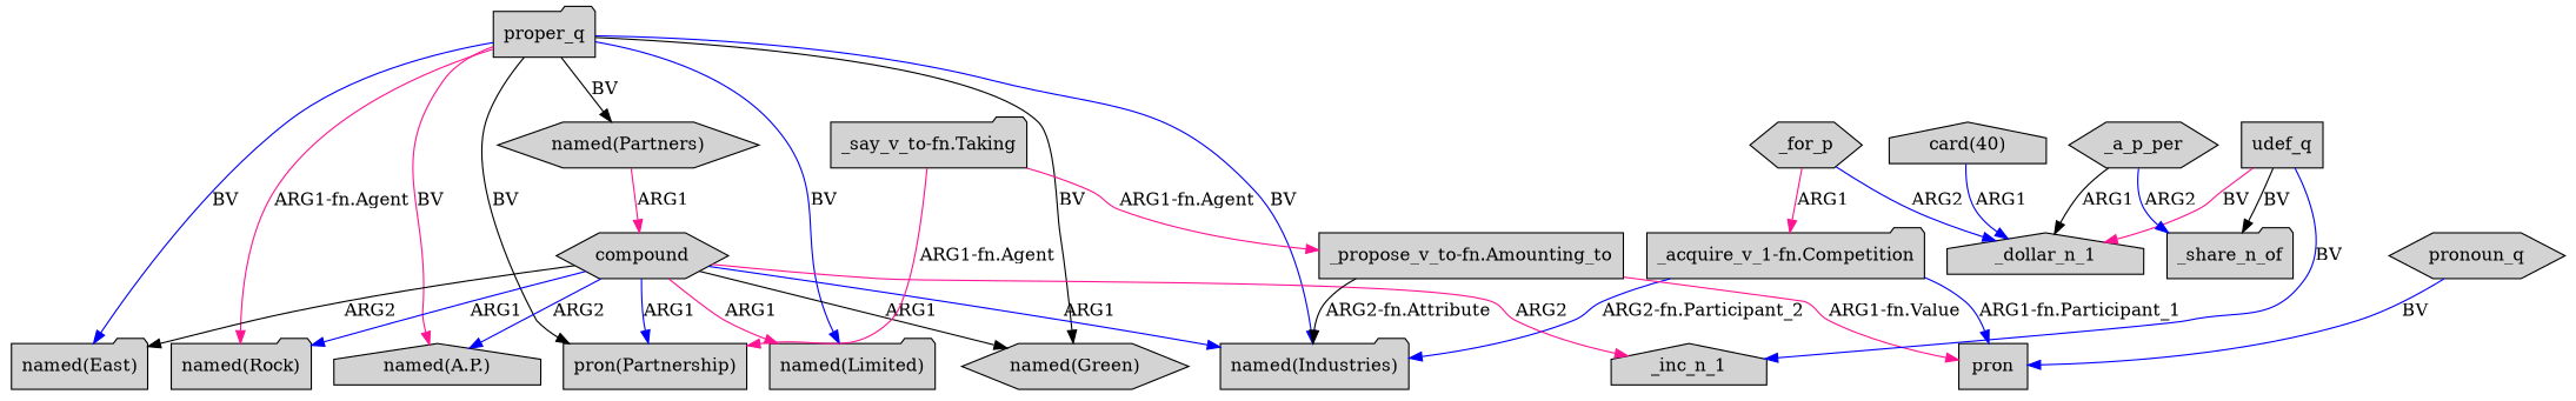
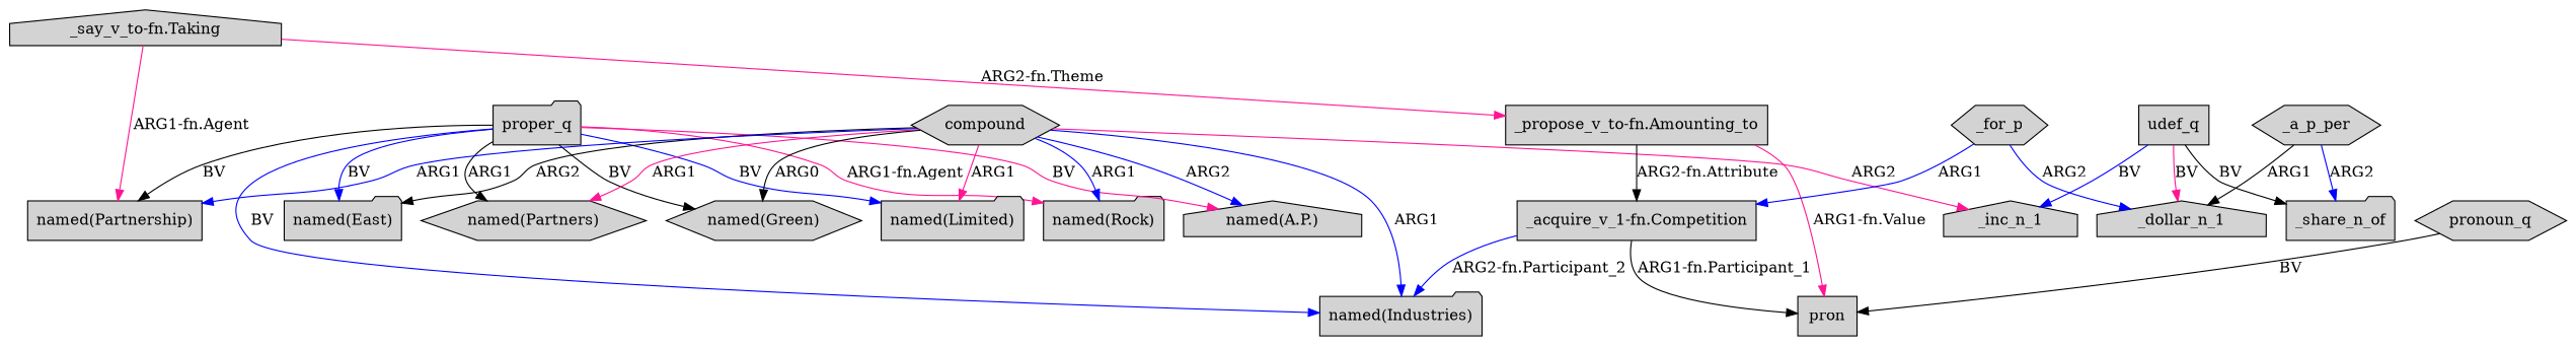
  digraph {
    node [shape=folder style=filled]
    edge [color=blue]
    proper_q
    "named(Industries)"
    "named(East)"
-   "named(Partnership)" [shape=box label="pron(Partnership)"]
+   "named(Partnership)" [shape=box]
    "named(Rock)"
    "named(A.P.)" [shape=house]
    "named(Partners)" [shape=hexagon]
    "named(Green)" [shape=hexagon]
    "named(Limited)"
-   "_acquire_v_1-fn.Competition"
+   "_acquire_v_1-fn.Competition" [shape=box]
    pron [shape=box]
    compound [shape=hexagon]
    _inc_n_1 [shape=house]
    "_propose_v_to-fn.Amounting_to" [shape=box]
    _for_p [shape=hexagon]
    _dollar_n_1 [shape=house]
    pronoun_q [shape=hexagon]
    udef_q [shape=box]
    _share_n_of
-   "_say_v_to-fn.Taking"
+   "_say_v_to-fn.Taking" [shape=house]
    _a_p_per [shape=hexagon]
-   "card(40)" [shape=house]
    proper_q -> "named(Industries)" [label=BV]
    proper_q -> "named(East)" [label=BV]
    proper_q -> "named(Partnership)" [color=black label=BV]
    proper_q -> "named(Rock)" [color=deeppink label="ARG1-fn.Agent"]
    proper_q -> "named(A.P.)" [color=deeppink label=BV]
-   proper_q -> "named(Partners)" [color=black label=BV]
+   proper_q -> "named(Partners)" [color=black label=ARG1]
    proper_q -> "named(Green)" [color=black label=BV]
    proper_q -> "named(Limited)" [label=BV]
    "_acquire_v_1-fn.Competition" -> "named(Industries)" [label="ARG2-fn.Participant_2"]
-   "_acquire_v_1-fn.Competition" -> pron [label="ARG1-fn.Participant_1"]
+   "_acquire_v_1-fn.Competition" -> pron [color=black label="ARG1-fn.Participant_1"]
    compound -> "named(Industries)" [label=ARG1]
    compound -> "named(East)" [color=black label=ARG2]
    compound -> "named(Partnership)" [label=ARG1]
    compound -> "named(Rock)" [label=ARG1]
    compound -> "named(A.P.)" [label=ARG2]
-   "named(Partners)" -> compound [color=deeppink label=ARG1]
-   compound -> "named(Green)" [color=black label=ARG1]
+   compound -> "named(Partners)" [color=deeppink label=ARG1]
+   compound -> "named(Green)" [color=black label=ARG0]
    compound -> "named(Limited)" [color=deeppink label=ARG1]
    compound -> _inc_n_1 [color=deeppink label=ARG2]
-   "_propose_v_to-fn.Amounting_to" -> "named(Industries)" [color=black label="ARG2-fn.Attribute"]
+   "_propose_v_to-fn.Amounting_to" -> "_acquire_v_1-fn.Competition" [color=black label="ARG2-fn.Attribute"]
    "_propose_v_to-fn.Amounting_to" -> pron [color=deeppink label="ARG1-fn.Value"]
-   _for_p -> "_acquire_v_1-fn.Competition" [color=deeppink label=ARG1]
+   _for_p -> "_acquire_v_1-fn.Competition" [label=ARG1]
    _for_p -> _dollar_n_1 [label=ARG2]
-   pronoun_q -> pron [label=BV]
+   pronoun_q -> pron [color=black label=BV]
    udef_q -> _inc_n_1 [label=BV]
    udef_q -> _dollar_n_1 [color=deeppink label=BV]
    udef_q -> _share_n_of [color=black label=BV]
    "_say_v_to-fn.Taking" -> "named(Partnership)" [color=deeppink label="ARG1-fn.Agent"]
-   "_say_v_to-fn.Taking" -> "_propose_v_to-fn.Amounting_to" [color=deeppink label="ARG1-fn.Agent"]
+   "_say_v_to-fn.Taking" -> "_propose_v_to-fn.Amounting_to" [color=deeppink label="ARG2-fn.Theme"]
    _a_p_per -> _dollar_n_1 [color=black label=ARG1]
    _a_p_per -> _share_n_of [label=ARG2]
-   "card(40)" -> _dollar_n_1 [label=ARG1]
  }
